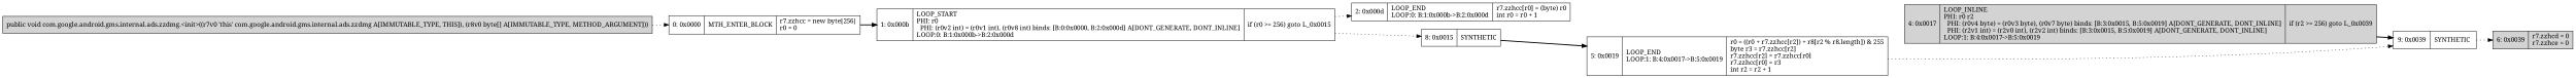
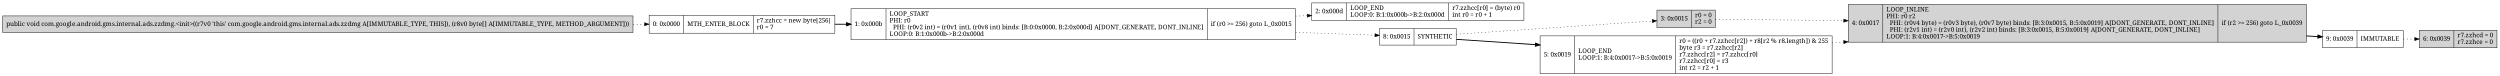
  digraph {
    fontname="Noto Serif"
    rankdir=LR
    node [fillcolor=white fontname="Noto Serif" shape=record style=filled]
    edge [fontname="Noto Serif" style=dotted]
-   n1 [label="{0\:\ 0x0000|MTH_ENTER_BLOCK\l|r7.zzhcc = new byte[256]\lr0 = 0\l}"]
+   n1 [label="{0\:\ 0x0000|MTH_ENTER_BLOCK\l|r7.zzhcc = new byte[256]\lr0 = 7\l}"]
    n2 [label="{1\:\ 0x000b|LOOP_START\lPHI: r0 \l  PHI: (r0v2 int) = (r0v1 int), (r0v8 int) binds: [B:0:0x0000, B:2:0x000d] A[DONT_GENERATE, DONT_INLINE]\lLOOP:0: B:1:0x000b\-\>B:2:0x000d\l|if (r0 \>= 256) goto L_0x0015\l}"]
    n3 [label="{2\:\ 0x000d|LOOP_END\lLOOP:0: B:1:0x000b\-\>B:2:0x000d\l|r7.zzhcc[r0] = (byte) r0\lint r0 = r0 + 1\l}"]
    n4 [label="{8\:\ 0x0015|SYNTHETIC\l}"]
+   n5 [fillcolor=lightgrey label="{3\:\ 0x0015|r0 = 0\lr2 = 0\l}"]
    n6 [label="{5\:\ 0x0019|LOOP_END\lLOOP:1: B:4:0x0017\-\>B:5:0x0019\l|r0 = ((r0 + r7.zzhcc[r2]) + r8[r2 % r8.length]) & 255\lbyte r3 = r7.zzhcc[r2]\lr7.zzhcc[r2] = r7.zzhcc[r0]\lr7.zzhcc[r0] = r3\lint r2 = r2 + 1\l}"]
    n7 [fillcolor=lightgrey label="{4\:\ 0x0017|LOOP_INLINE\lPHI: r0 r2 \l  PHI: (r0v4 byte) = (r0v3 byte), (r0v7 byte) binds: [B:3:0x0015, B:5:0x0019] A[DONT_GENERATE, DONT_INLINE]\l  PHI: (r2v1 int) = (r2v0 int), (r2v2 int) binds: [B:3:0x0015, B:5:0x0019] A[DONT_GENERATE, DONT_INLINE]\lLOOP:1: B:4:0x0017\-\>B:5:0x0019\l|if (r2 \>= 256) goto L_0x0039\l}"]
-   n8 [label="{9\:\ 0x0039|SYNTHETIC\l}"]
+   n8 [label="{9\:\ 0x0039|IMMUTABLE\l}"]
    n9 [fillcolor=lightgrey label="{6\:\ 0x0039|r7.zzhcd = 0\lr7.zzhce = 0\l}"]
    n10 [fillcolor=lightgrey label="{public void com.google.android.gms.internal.ads.zzdmg.\<init\>((r7v0 'this' com.google.android.gms.internal.ads.zzdmg A[IMMUTABLE_TYPE, THIS]), (r8v0 byte[] A[IMMUTABLE_TYPE, METHOD_ARGUMENT])) }"]
    n1 -> n2 [style=bold]
    n2 -> n3
    n2 -> n4
+   n4 -> n5
    n4 -> n6 [style=bold]
-   n6 -> n8
+   n5 -> n7
+   n6 -> n7
    n7 -> n8 [style=bold]
    n8 -> n9
    n10 -> n1
  }
